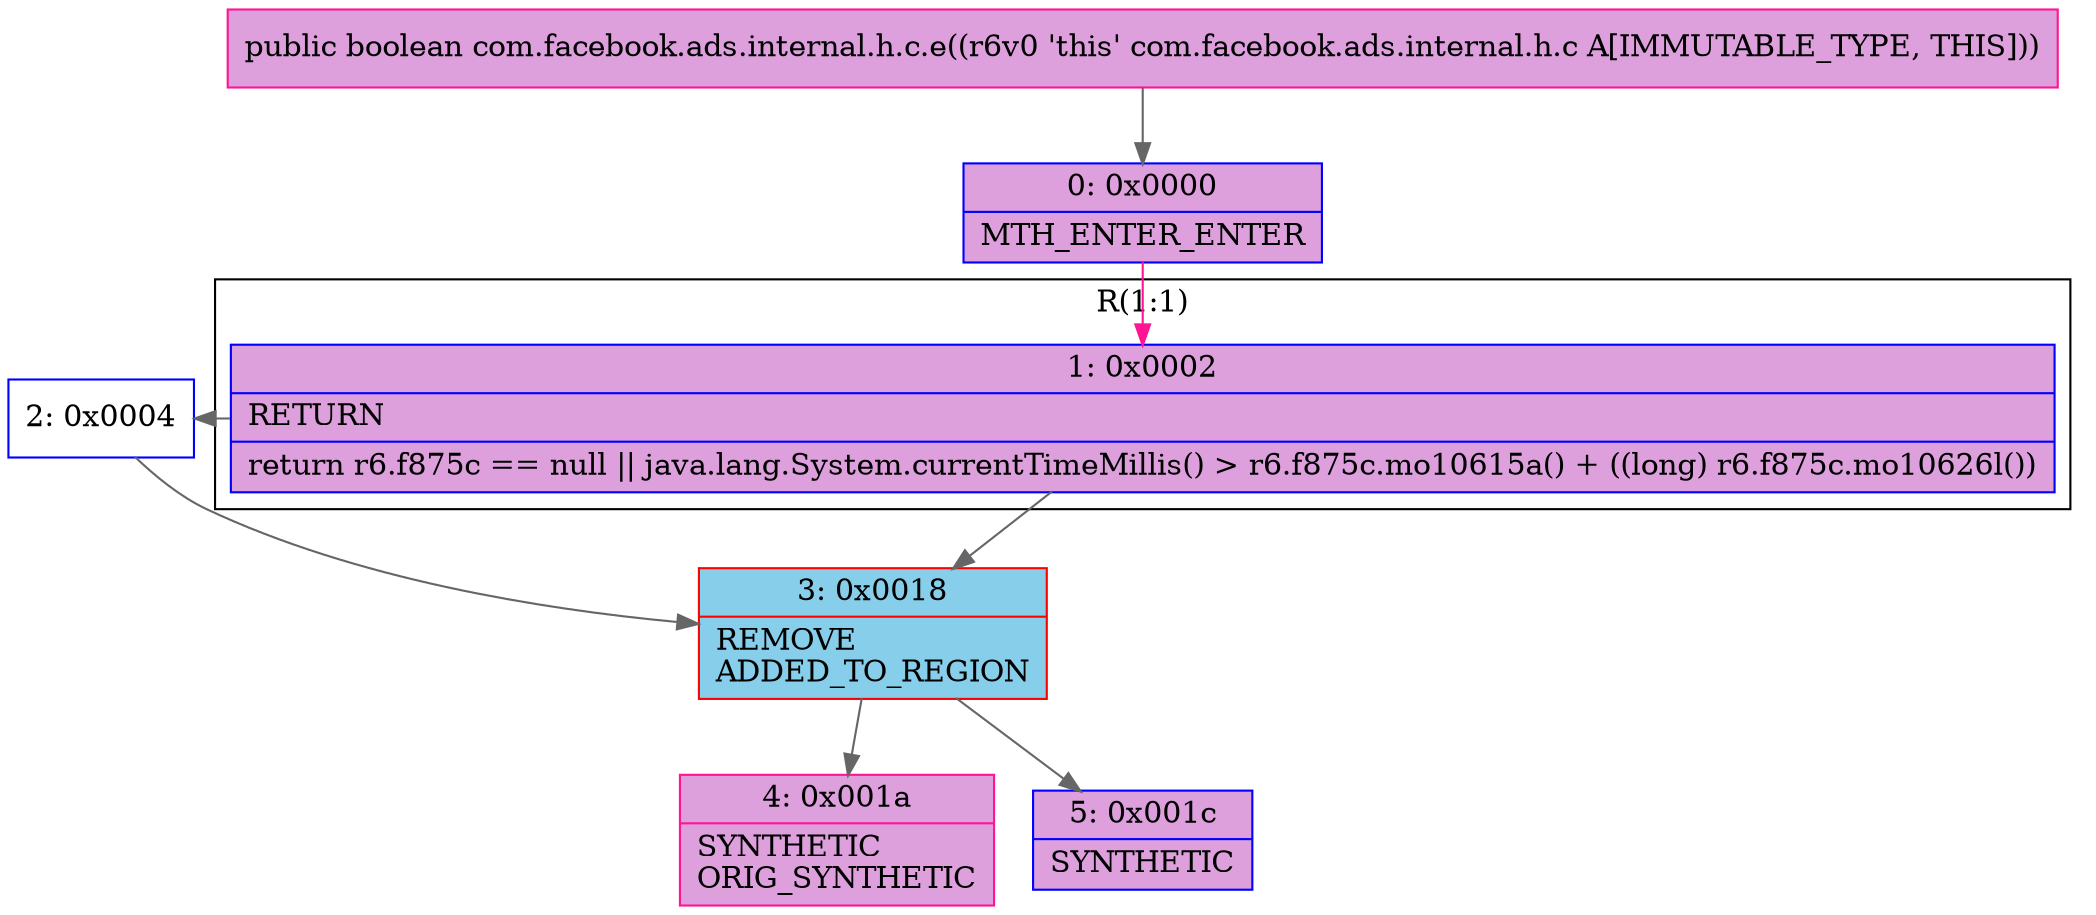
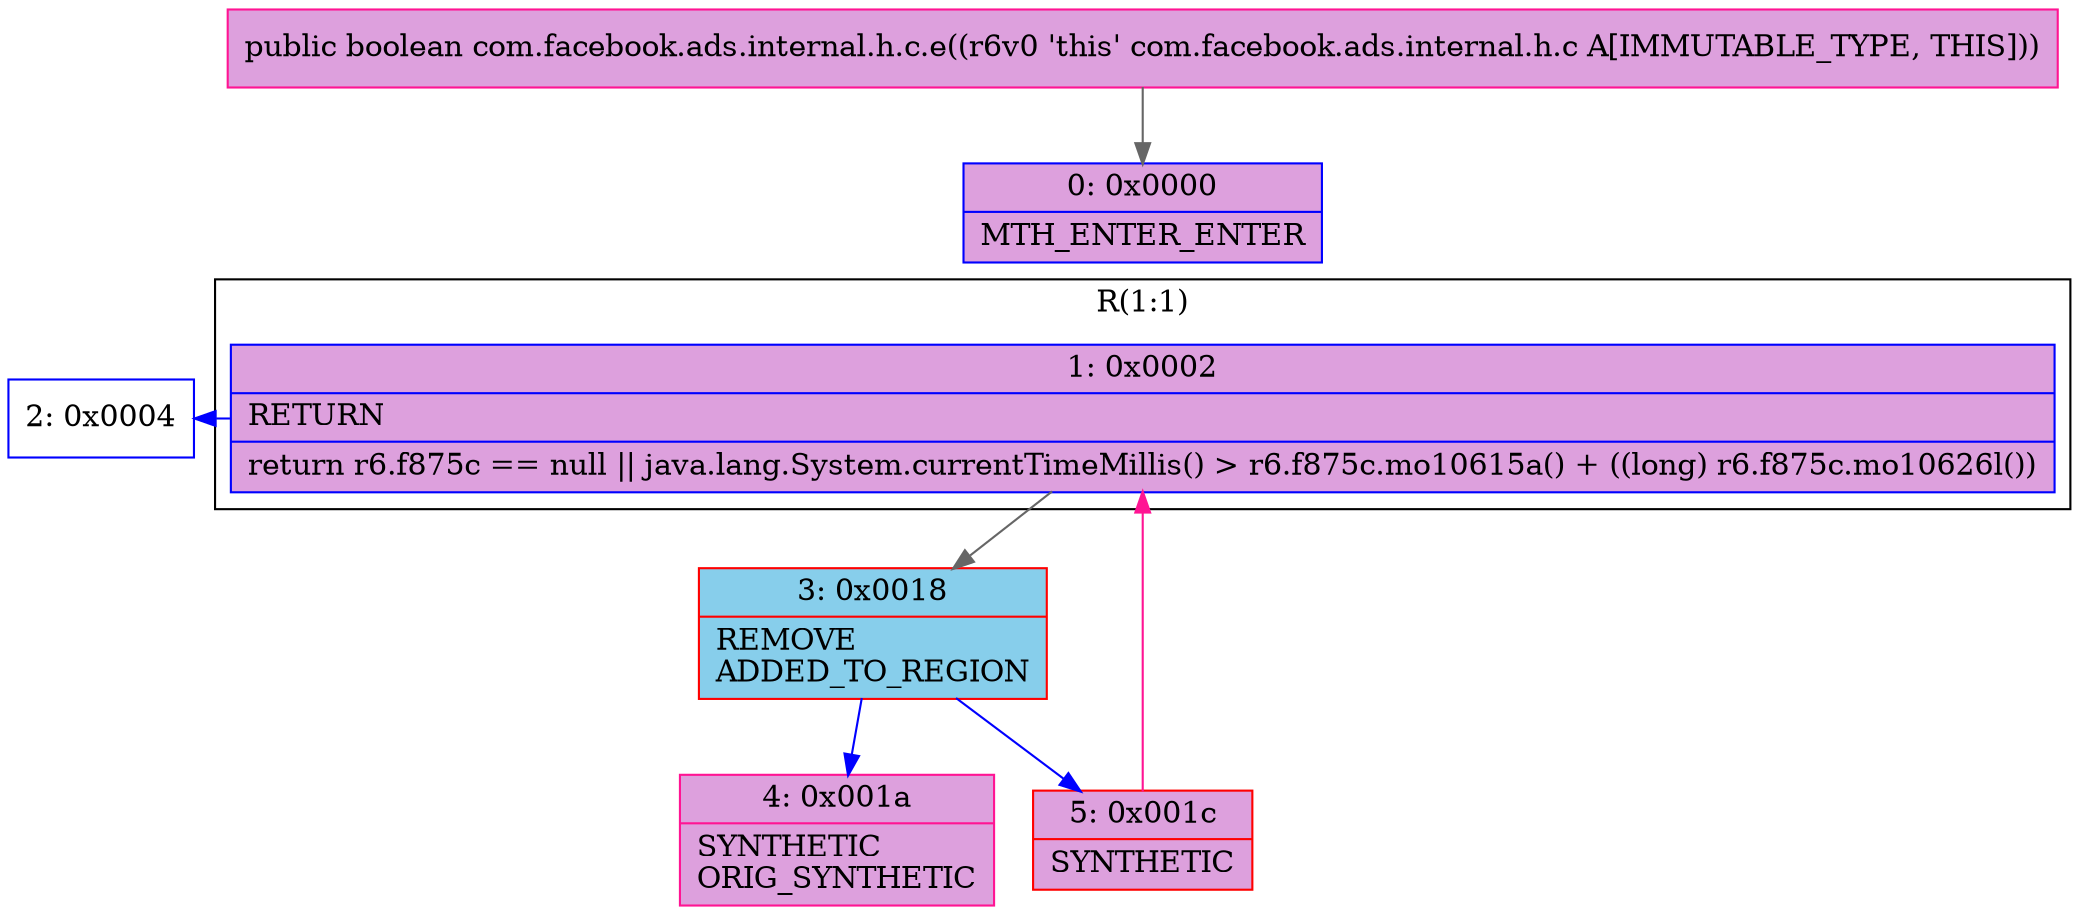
  digraph {
    fontname="DejaVu Serif"
    node [color=blue fillcolor=plum fontname="DejaVu Serif" shape=record style=filled]
    edge [color=gray40 fontname="DejaVu Serif"]
    n1 [label="{1\:\ 0x0002|RETURN\l|return r6.f875c == null \|\| java.lang.System.currentTimeMillis() \> r6.f875c.mo10615a() + ((long) r6.f875c.mo10626l())\l}"]
    n2 [fillcolor=white label="{2\:\ 0x0004}"]
    n3 [color=red fillcolor=skyblue label="{3\:\ 0x0018|REMOVE\lADDED_TO_REGION\l}"]
    n4 [color=deeppink label="{4\:\ 0x001a|SYNTHETIC\lORIG_SYNTHETIC\l}"]
    n5 [label="{0\:\ 0x0000|MTH_ENTER_ENTER\l}"]
-   n6 [label="{5\:\ 0x001c|SYNTHETIC\l}"]
+   n6 [color=red label="{5\:\ 0x001c|SYNTHETIC\l}"]
    n7 [color=deeppink label="{public boolean com.facebook.ads.internal.h.c.e((r6v0 'this' com.facebook.ads.internal.h.c A[IMMUTABLE_TYPE, THIS])) }"]
    subgraph cluster_1 {
      label="R(1:1)"
      n1
    }
-   n1 -> n2
+   n1 -> n2 [color=blue]
    n1 -> n3
-   n2 -> n3
-   n3 -> n4
-   n3 -> n6
-   n5 -> n1 [color=deeppink]
+   n3 -> n4 [color=blue]
+   n3 -> n6 [color=blue]
+   n6 -> n1 [color=deeppink]
    n7 -> n5
  }
